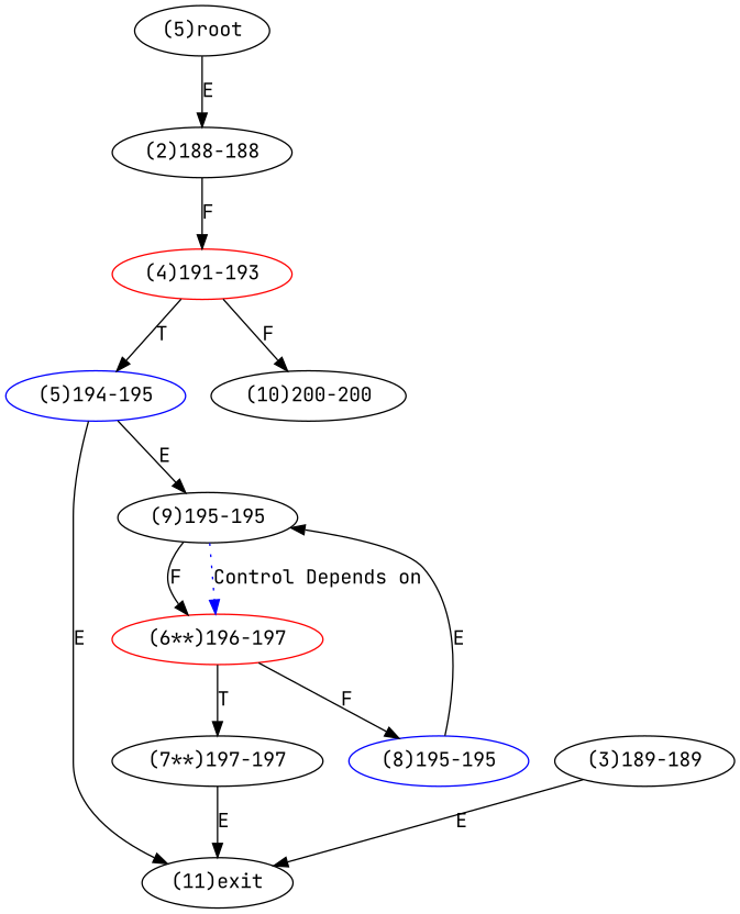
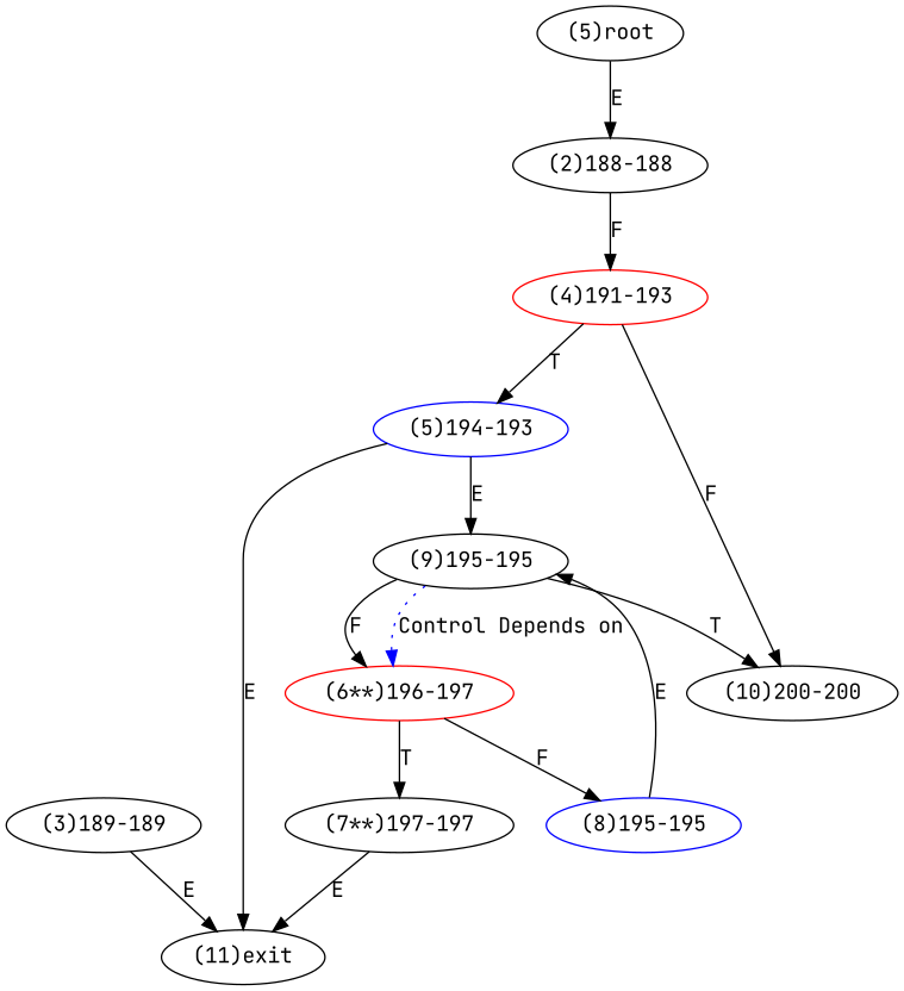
  digraph {
    fontname="JetBrains Mono"
    node [fontname="JetBrains Mono"]
    edge [fontname="JetBrains Mono"]
    n1 [label="(5)root"]
    n2 [label="(2)188-188"]
    n3 [color=red label="(4)191-193"]
    n4 [label="(3)189-189"]
    n5 [label="(11)exit"]
-   n6 [color=blue label="(5)194-195"]
+   n6 [color=blue label="(5)194-193"]
    n7 [label="(10)200-200"]
    n8 [color=black label="(9)195-195"]
    n9 [color=red label="(6**)196-197"]
    n10 [label="(7**)197-197"]
    n11 [color=blue label="(8)195-195"]
    n1 -> n2 [label=E]
    n2 -> n3 [label=F]
    n3 -> n6 [label=T]
    n3 -> n7 [label=F]
    n4 -> n5 [label=E]
    n6 -> n5 [label=E]
    n6 -> n8 [label=E]
+   n8 -> n7 [label=T]
    n8 -> n9 [label=F]
    n8 -> n9 [color=blue label="Control Depends on" style=dotted]
    n9 -> n10 [label=T]
    n9 -> n11 [label=F]
    n10 -> n5 [label=E]
    n11 -> n8 [label=E]
  }
